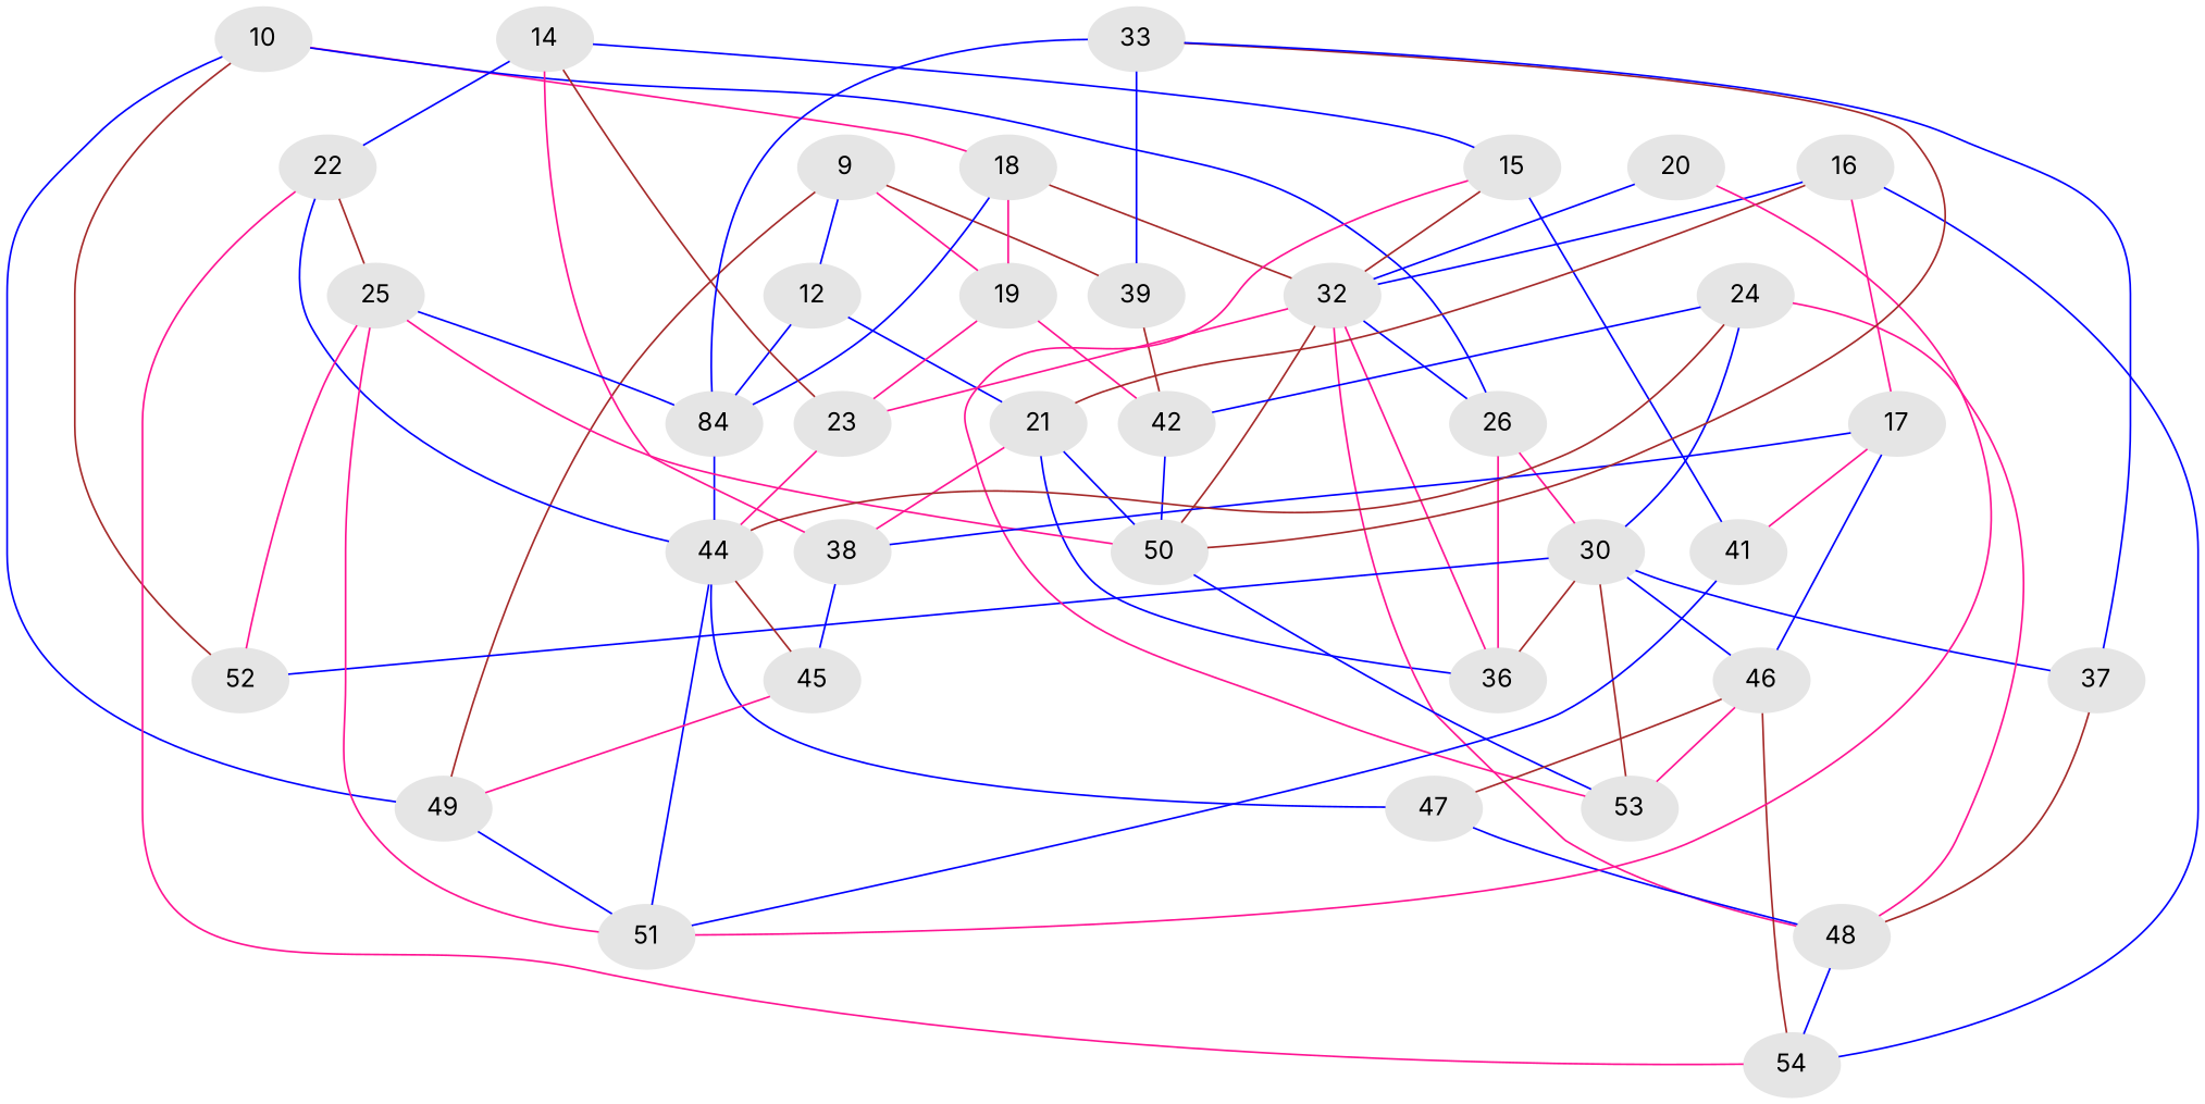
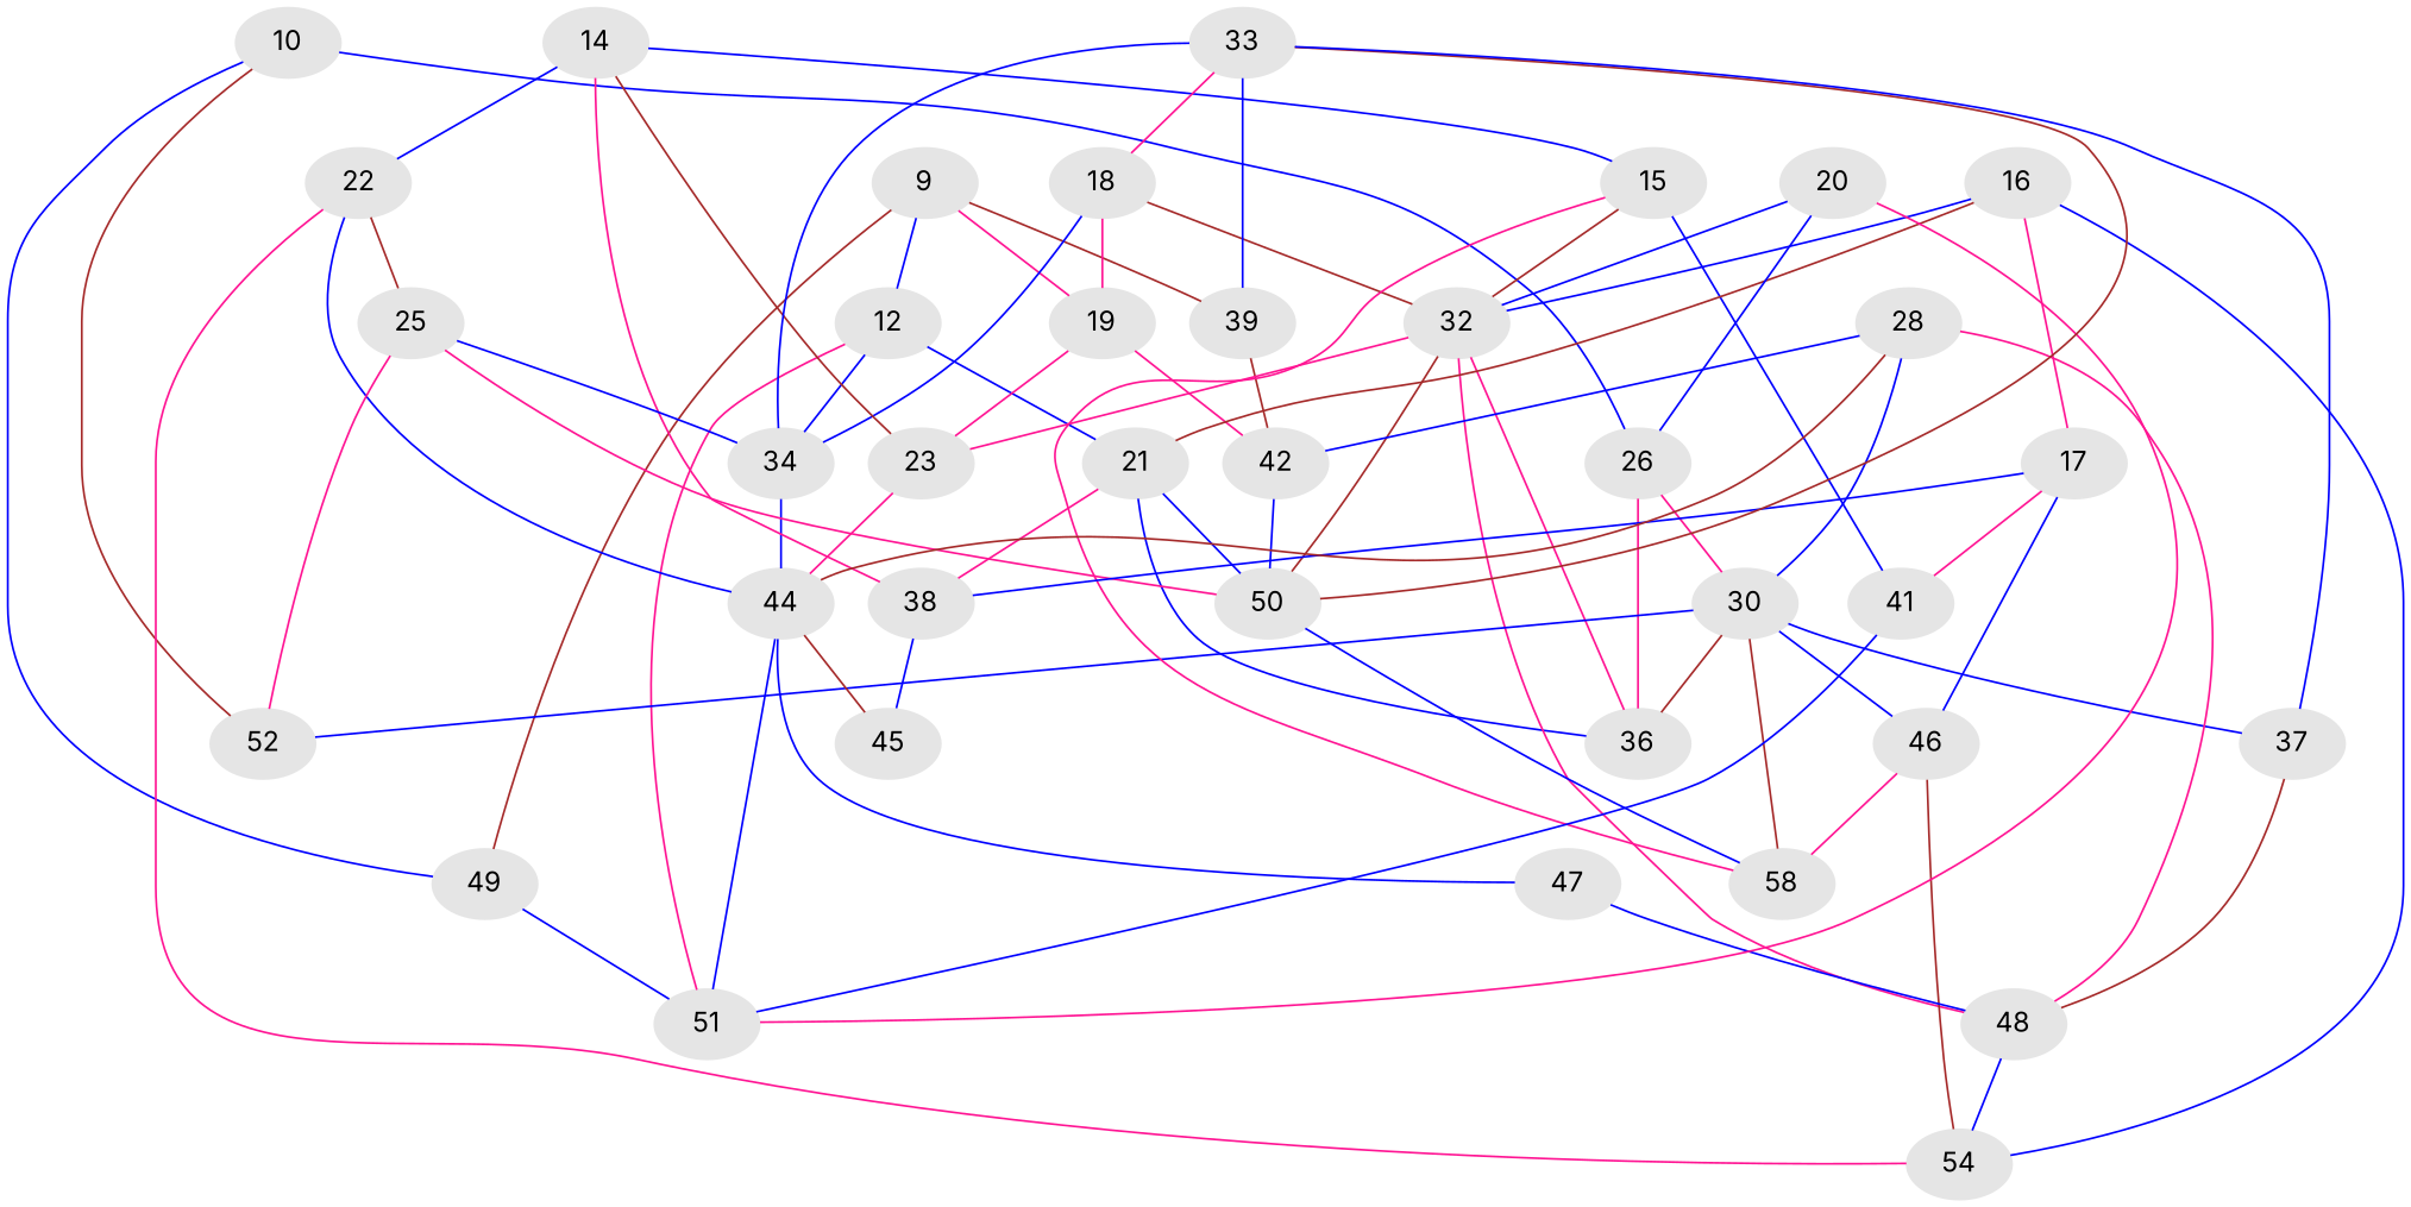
  graph {
    fontname=Inter
    node [color=gray90 fontname=Inter style=filled]
    edge [color=blue fontname=Inter]
    9
    12
    19
    39
    49
    21 [super="+11"]
-   34 [super="+27" label=84]
+   34 [super="+27"]
    51 [super="+1"]
    n9 [label=23]
    42 [super="+35"]
    10
    18
    26
    52
    32 [super="+3+13"]
    36
    30 [super="+5"]
    38
    50 [super="+2+29"]
    44 [super="+40"]
    14
    15
    22
    41
-   53
+   53 [label=58]
    54
    25 [super="+6"]
    45
    48 [super="+31"]
    17 [super="+7"]
    46 [super="+28"]
    16
    47
    20
-   24 [super="+8"]
+   24 [super="+8" label=28]
    37
    33
    9 -- 12
    9 -- 19 [color=deeppink]
    9 -- 39 [color=brown]
    9 -- 49 [color=brown]
    12 -- 21
    12 -- 34
-   25 -- 51 [color=deeppink]
+   12 -- 51 [color=deeppink]
    19 -- n9 [color=deeppink]
    19 -- 42 [color=deeppink]
    39 -- 42 [color=brown weight=2]
    49 -- 51
    21 -- 36
    21 -- 38 [color=deeppink]
    21 -- 50 [weight=2]
    34 -- 44 [weight=2]
    n9 -- 44 [color=deeppink]
    42 -- 50
    10 -- 49
-   10 -- 18 [color=deeppink]
+   33 -- 18 [color=deeppink]
    10 -- 26
    10 -- 52 [color=brown]
    18 -- 19 [color=deeppink]
    18 -- 34
    18 -- 32 [color=brown]
    26 -- 36 [color=deeppink]
    26 -- 30 [color=deeppink]
    32 -- n9 [color=deeppink]
    32 -- 36 [color=deeppink]
    32 -- 50 [color=brown]
    32 -- 48 [color=deeppink]
    30 -- 52
    30 -- 36 [color=brown]
    30 -- 53 [color=brown]
    30 -- 46
    30 -- 37
    38 -- 45
    50 -- 53
    44 -- 51
    44 -- 45 [color=brown weight=2]
    44 -- 47
    14 -- n9 [color=brown]
    14 -- 38 [color=deeppink]
    14 -- 15
    14 -- 22
    15 -- 32 [color=brown]
    15 -- 41
    15 -- 53 [color=deeppink]
    22 -- 44
    22 -- 54 [color=deeppink]
    22 -- 25 [color=brown]
    41 -- 51
    25 -- 34
    25 -- 52 [color=deeppink weight=2]
    25 -- 50 [color=deeppink weight=2]
-   45 -- 49 [color=deeppink]
    48 -- 54
    17 -- 38
    17 -- 41 [color=deeppink weight=2]
    17 -- 46 [weight=2]
    46 -- 53 [color=deeppink]
    46 -- 54 [color=brown]
-   46 -- 47 [color=brown]
    16 -- 21 [color=brown]
    16 -- 32
    16 -- 54
    16 -- 17 [color=deeppink]
    47 -- 48 [weight=2]
    20 -- 51 [color=deeppink weight=2]
-   32 -- 26
+   20 -- 26
    20 -- 32
    24 -- 42 [weight=2]
    24 -- 30
    24 -- 44 [color=brown weight=2]
    24 -- 48 [color=deeppink]
    37 -- 48 [color=brown]
    33 -- 39
    33 -- 34
    33 -- 50 [color=brown]
    33 -- 37
  }
